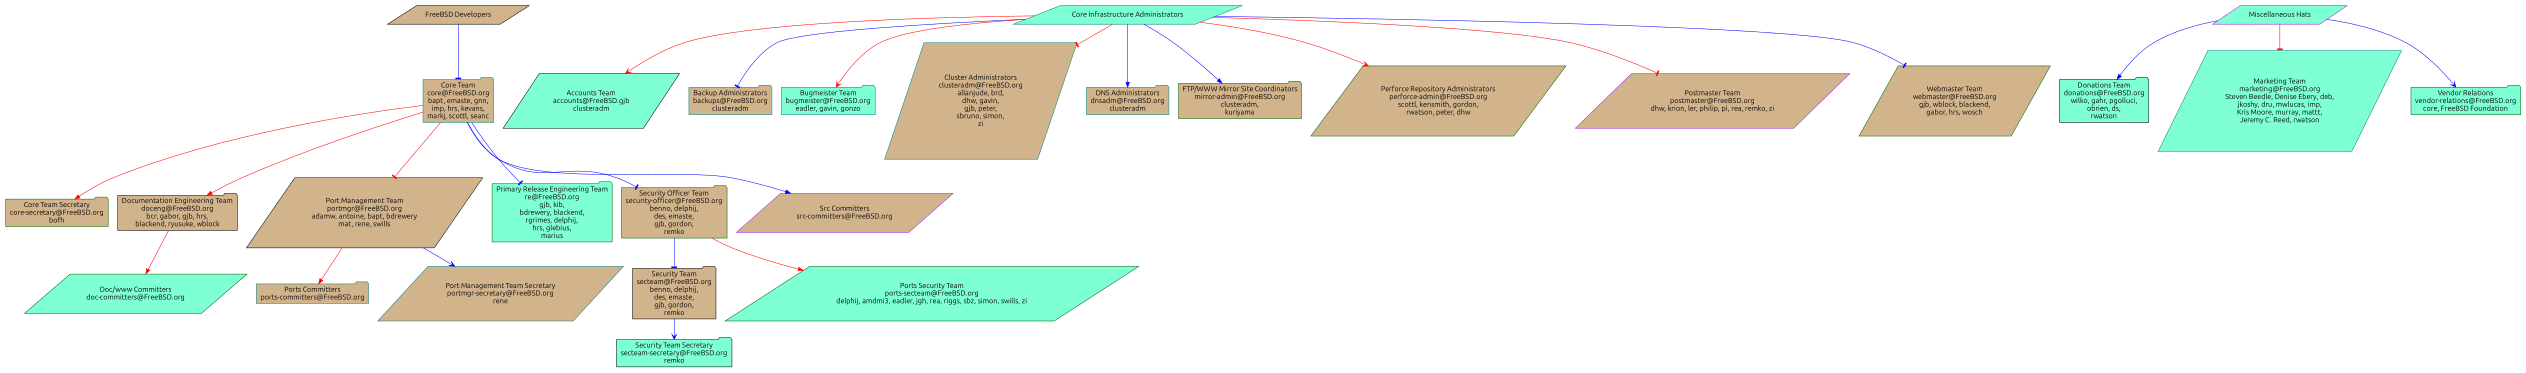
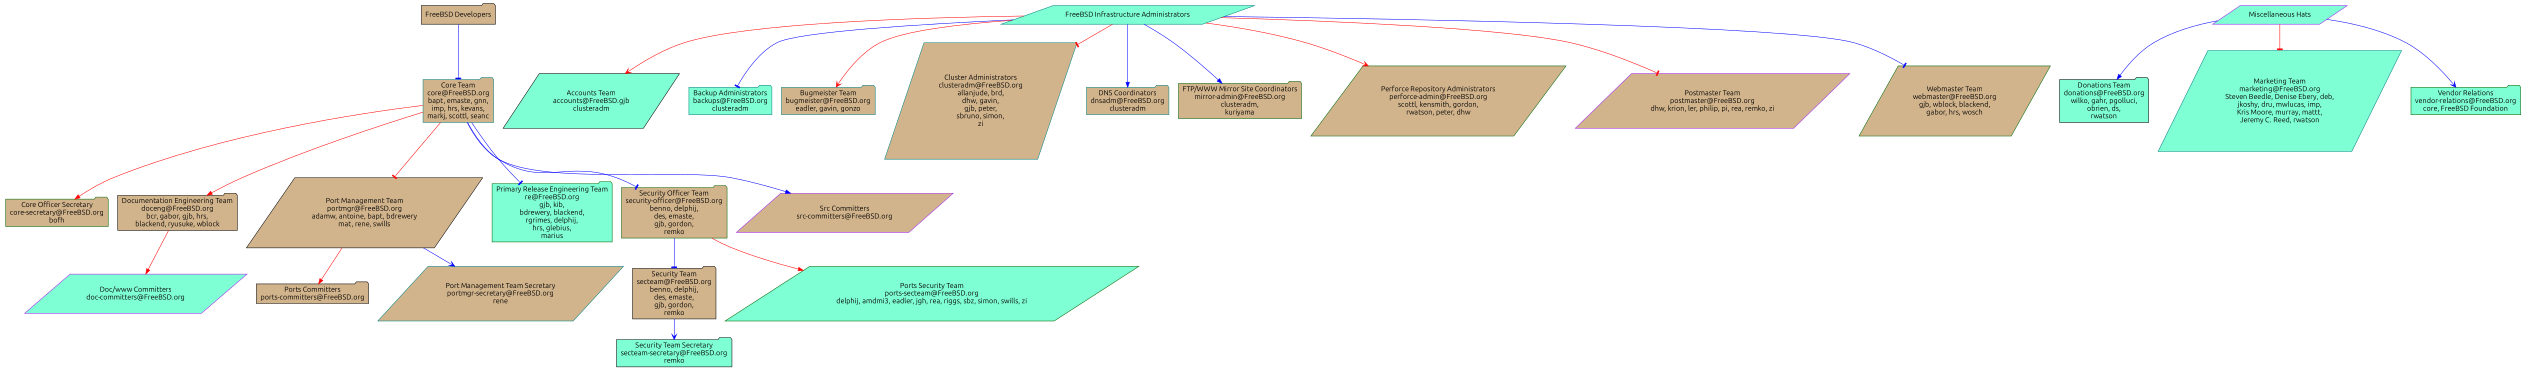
  digraph {
    fontname=Ubuntu
    node [bgcolor=black color=teal fillcolor=tan fontname=Ubuntu shape=folder style=filled]
    edge [arrowhead=tee color=blue fontname=Ubuntu]
-   n1 [color=black label="FreeBSD Developers" shape=parallelogram]
+   n1 [color=black label="FreeBSD Developers"]
    n2 [label="Core Team\ncore@FreeBSD.org\nbapt, emaste, gnn,\nimp, hrs, kevans,\nmarkj, scottl, seanc"]
-   n3 [color=darkgreen label="Core Team Secretary\ncore-secretary@FreeBSD.org\nbofh"]
+   n3 [color=darkgreen label="Core Officer Secretary\ncore-secretary@FreeBSD.org\nbofh"]
    n4 [color=black label="Documentation Engineering Team\ndoceng@FreeBSD.org\nbcr, gabor, gjb, hrs,\nblackend, ryusuke, wblock"]
    n5 [color=black label="Port Management Team\nportmgr@FreeBSD.org\nadamw, antoine, bapt, bdrewery\nmat, rene, swills" shape=parallelogram]
    n6 [color=darkgreen fillcolor=aquamarine label="Primary Release Engineering Team\nre@FreeBSD.org\ngjb, kib,\nbdrewery, blackend,\nrgrimes, delphij,\nhrs, glebius,\nmarius"]
    n7 [color=darkgreen label="Security Officer Team\nsecurity-officer@FreeBSD.org\nbenno, delphij,\ndes, emaste,\ngjb, gordon,\nremko"]
    n8 [color=purple label="Src Committers\nsrc-committers@FreeBSD.org" shape=parallelogram]
-   n9 [fillcolor=aquamarine label="Core Infrastructure Administrators" shape=parallelogram]
+   n9 [fillcolor=aquamarine label="FreeBSD Infrastructure Administrators" shape=parallelogram]
    n10 [color=black fillcolor=aquamarine label="Accounts Team\naccounts@FreeBSD.gjb\nclusteradm" shape=parallelogram]
-   n11 [label="Backup Administrators\nbackups@FreeBSD.org\nclusteradm"]
-   n12 [fillcolor=aquamarine label="Bugmeister Team\nbugmeister@FreeBSD.org\neadler, gavin, gonzo"]
+   n11 [fillcolor=aquamarine label="Backup Administrators\nbackups@FreeBSD.org\nclusteradm"]
+   n12 [label="Bugmeister Team\nbugmeister@FreeBSD.org\neadler, gavin, gonzo"]
    n13 [label="Cluster Administrators\nclusteradm@FreeBSD.org\nallanjude, brd,\ndhw, gavin,\ngjb, peter,\nsbruno, simon,\nzi" shape=parallelogram]
-   n14 [label="DNS Administrators\ndnsadm@FreeBSD.org\nclusteradm"]
+   n14 [label="DNS Coordinators\ndnsadm@FreeBSD.org\nclusteradm"]
    n15 [color=darkgreen label="FTP/WWW Mirror Site Coordinators\nmirror-admin@FreeBSD.org\nclusteradm,\nkuriyama"]
    n16 [color=darkgreen label="Perforce Repository Administrators\nperforce-admin@FreeBSD.org\nscottl, kensmith, gordon,\nrwatson, peter, dhw" shape=parallelogram]
    n17 [color=purple label="Postmaster Team\npostmaster@FreeBSD.org\ndhw, krion, ler, philip, pi, rea, remko, zi" shape=parallelogram]
    n18 [color=darkgreen label="Webmaster Team\nwebmaster@FreeBSD.org\ngjb, wblock, blackend,\ngabor, hrs, wosch" shape=parallelogram]
    n19 [color=purple fillcolor=aquamarine label="Miscellaneous Hats" shape=parallelogram]
    n20 [color=black fillcolor=aquamarine label="Donations Team\ndonations@FreeBSD.org\nwilko, gahr, pgolluci,\nobrien, ds,\nrwatson"]
    n21 [fillcolor=aquamarine label="Marketing Team\nmarketing@FreeBSD.org\nSteven Beedle, Denise Ebery, deb,\njkoshy, dru, mwlucas, imp,\nKris Moore, murray, mattt,\nJeremy C. Reed, rwatson" shape=parallelogram]
    n22 [color=darkgreen fillcolor=aquamarine label="Vendor Relations\nvendor-relations@FreeBSD.org\ncore, FreeBSD Foundation"]
-   n23 [color=darkgreen fillcolor=aquamarine label="Doc/www Committers\ndoc-committers@FreeBSD.org" shape=parallelogram]
-   n24 [label="Ports Committers\nports-committers@FreeBSD.org"]
+   n23 [color=purple fillcolor=aquamarine label="Doc/www Committers\ndoc-committers@FreeBSD.org" shape=parallelogram]
+   n24 [color=black label="Ports Committers\nports-committers@FreeBSD.org"]
    n25 [label="Port Management Team Secretary\nportmgr-secretary@FreeBSD.org\nrene" shape=parallelogram]
    n26 [color=black label="Security Team\nsecteam@FreeBSD.org\nbenno, delphij,\ndes, emaste,\ngjb, gordon,\nremko"]
    n27 [color=darkgreen fillcolor=aquamarine label="Ports Security Team\nports-secteam@FreeBSD.org\ndelphij, amdmi3, eadler, jgh, rea, riggs, sbz, simon, swills, zi" shape=parallelogram]
    n28 [color=black fillcolor=aquamarine label="Security Team Secretary\nsecteam-secretary@FreeBSD.org\nremko"]
    n1 -> n2
    n2 -> n3 [arrowhead=normal color=red]
    n2 -> n4 [arrowhead=normal color=red]
    n2 -> n5 [color=red]
    n2 -> n6
    n2 -> n7
    n2 -> n8 [arrowhead=normal]
    n4 -> n23 [arrowhead=normal color=red]
    n5 -> n24 [arrowhead=normal color=red]
    n5 -> n25 [arrowhead=vee]
    n7 -> n26
    n7 -> n27 [arrowhead=normal color=red]
    n9 -> n10 [arrowhead=vee color=red]
    n9 -> n11
    n9 -> n12 [arrowhead=vee color=red]
    n9 -> n13 [color=red]
    n9 -> n14 [arrowhead=normal]
    n9 -> n15 [arrowhead=normal]
    n9 -> n16 [arrowhead=vee color=red]
    n9 -> n17 [color=red]
    n9 -> n18
    n19 -> n20 [arrowhead=normal]
    n19 -> n21 [color=red]
    n19 -> n22 [arrowhead=vee]
    n26 -> n28 [arrowhead=vee]
  }
